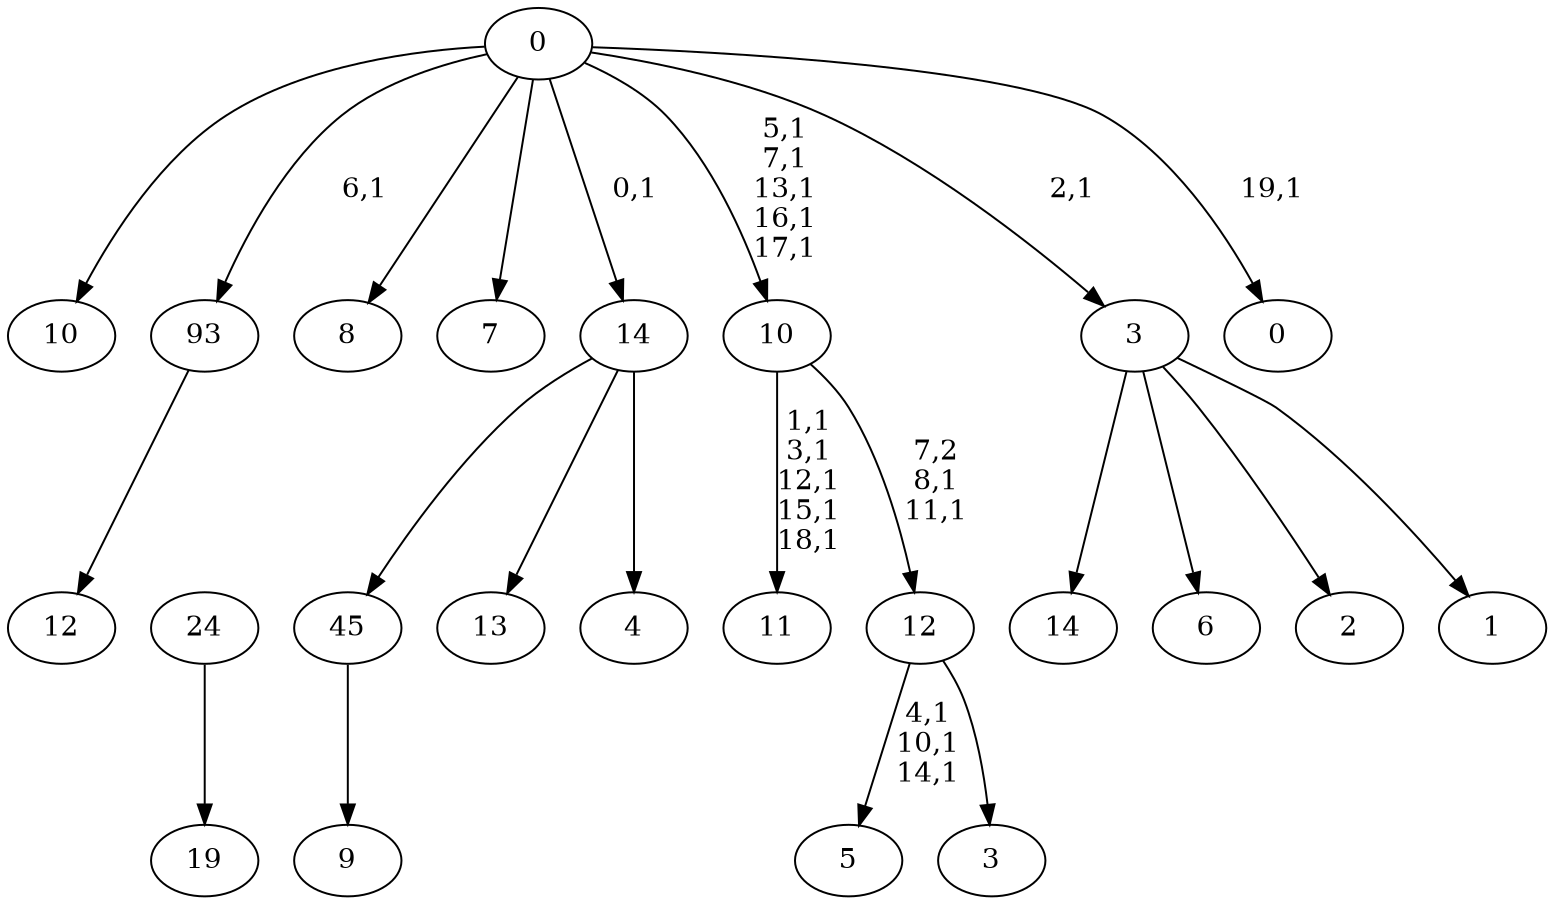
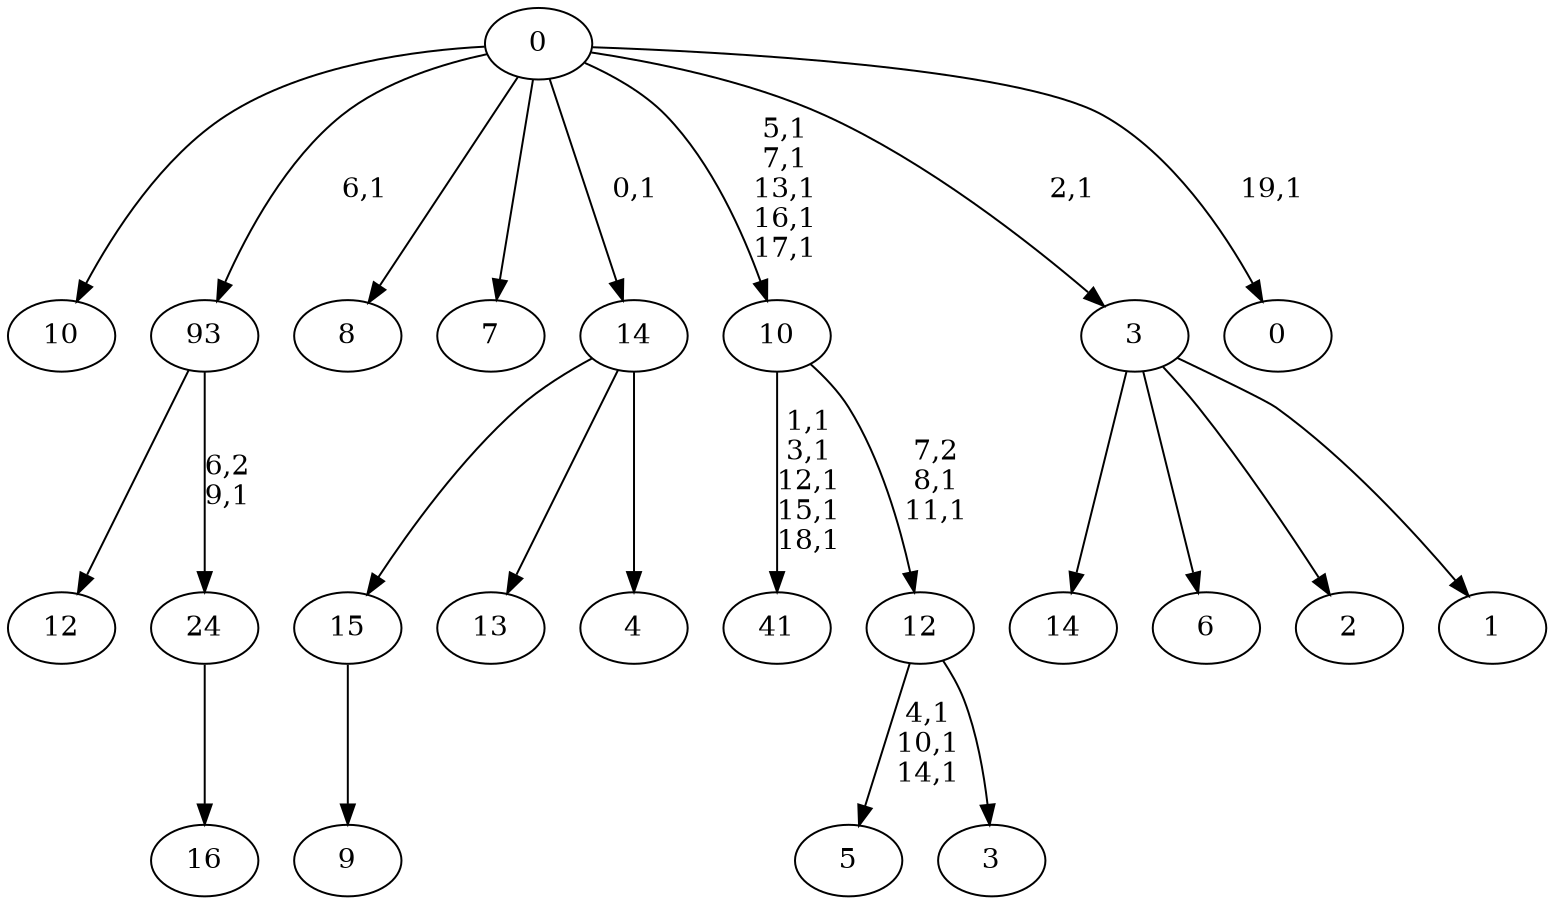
  digraph {
-   n1 [label=19]
-   n2 [label=45]
+   n1 [label=16]
+   n2 [label=15]
    n3 [label=9]
    n4 [label=14]
    n5 [label=13]
    n6 [label=12]
-   n7 [label=11]
+   n7 [label=41]
    n8 [label=10]
    24
    n10 [label=93]
    n11 [label=8]
    n12 [label=7]
    n13 [label=6]
    n14 [label=5]
    n15 [label=4]
    14
    n17 [label=3]
    12
    10
    n20 [label=2]
    n21 [label=1]
    3
    n23 [label=0]
    0
    n2 -> n3
    24 -> n1
    n10 -> n6
+   n10 -> 24 [label="6,2\n9,1"]
    14 -> n2
    14 -> n5
    14 -> n15
    12 -> n14 [label="4,1\n10,1\n14,1"]
    12 -> n17
    10 -> n7 [label="1,1\n3,1\n12,1\n15,1\n18,1"]
    10 -> 12 [label="7,2\n8,1\n11,1"]
    3 -> n4
    3 -> n13
    3 -> n20
    3 -> n21
    0 -> n8
    0 -> n10 [label="6,1"]
    0 -> n11
    0 -> n12
    0 -> 14 [label="0,1"]
    0 -> 10 [label="5,1\n7,1\n13,1\n16,1\n17,1"]
    0 -> 3 [label="2,1"]
    0 -> n23 [label="19,1"]
  }
